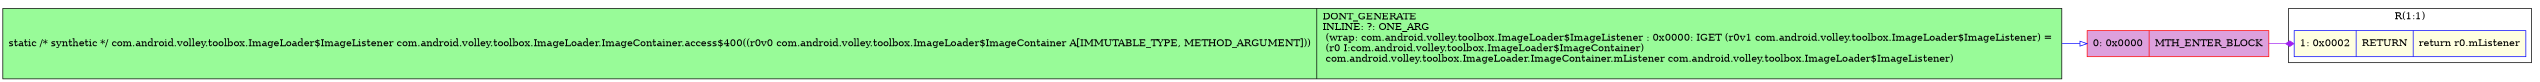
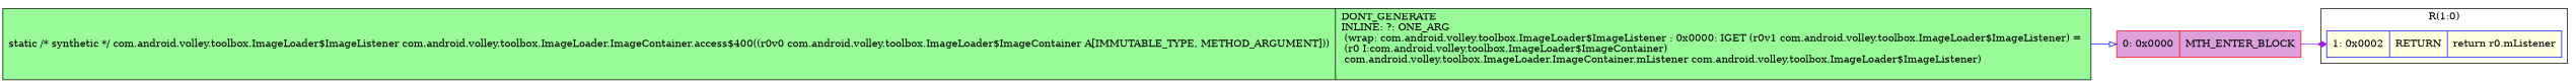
  digraph {
    rankdir=LR
    node [shape=record style=filled]
    n1 [color=blue label="{1\:\ 0x0002|RETURN\l|return r0.mListener\l}" fillcolor=lightyellow]
    n2 [color=red label="{0\:\ 0x0000|MTH_ENTER_BLOCK\l}" fillcolor=plum]
    n3 [label="{static \/* synthetic *\/ com.android.volley.toolbox.ImageLoader$ImageListener com.android.volley.toolbox.ImageLoader.ImageContainer.access$400((r0v0 com.android.volley.toolbox.ImageLoader$ImageContainer A[IMMUTABLE_TYPE, METHOD_ARGUMENT]))  | DONT_GENERATE\lINLINE: ?: ONE_ARG  \l  (wrap: com.android.volley.toolbox.ImageLoader$ImageListener : 0x0000: IGET  (r0v1 com.android.volley.toolbox.ImageLoader$ImageListener) = \l  (r0 I:com.android.volley.toolbox.ImageLoader$ImageContainer)\l com.android.volley.toolbox.ImageLoader.ImageContainer.mListener com.android.volley.toolbox.ImageLoader$ImageListener)\l\l}" fillcolor=palegreen]
    subgraph cluster_1 {
-     label="R(1:1)"
+     label="R(1:0)"
      n1
    }
    n2 -> n1 [color=purple arrowhead=diamond]
    n3 -> n2 [color=blue arrowhead=onormal]
  }
